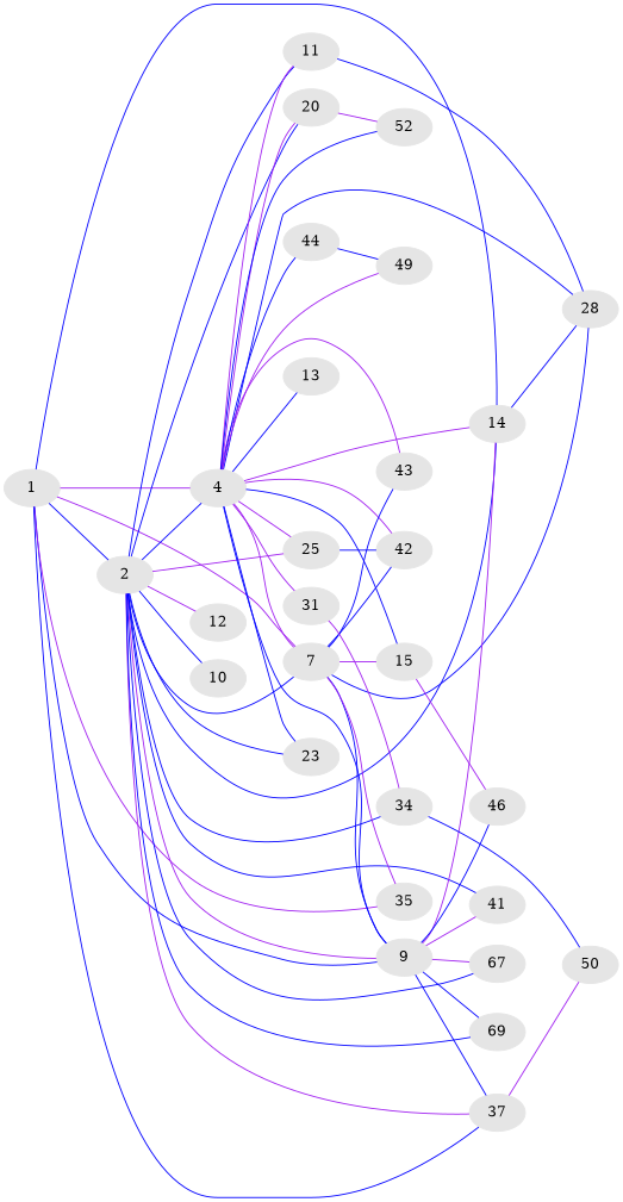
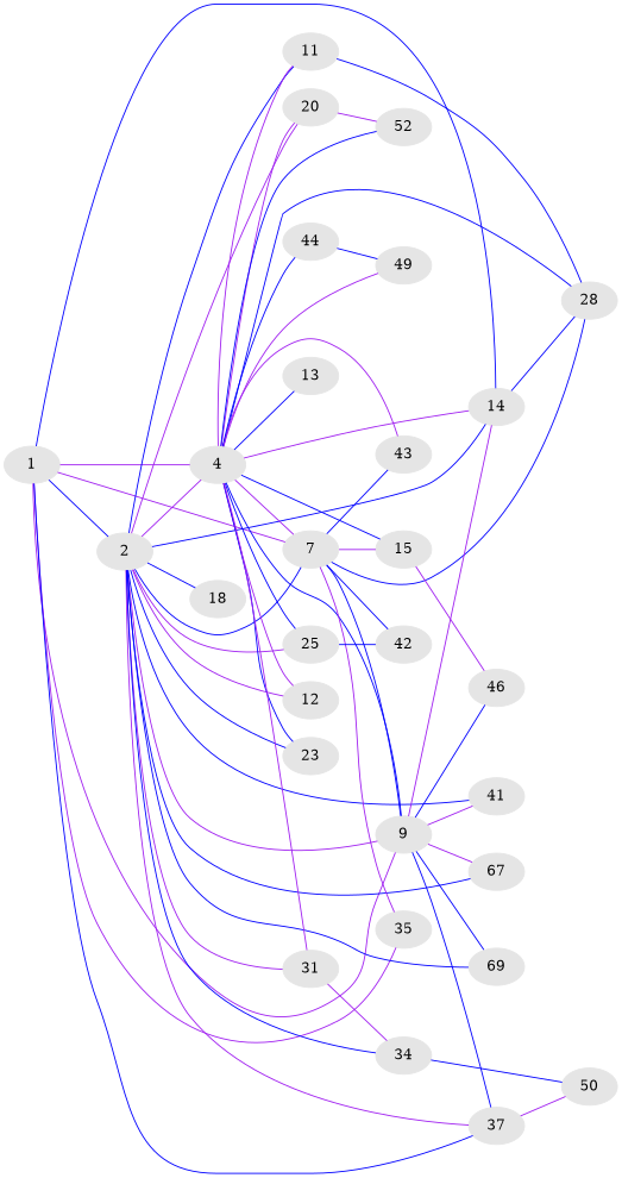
  graph {
    rankdir=LR
    node [color=gray90 style=filled]
    edge [color=blue]
    1 [super="+45"]
    2 [super="+3+53+61+6+24+21+36"]
    4 [super="+8+27+10+47+5"]
    7
    9
    14 [super="+51"]
    35
    37 [super="+55"]
    11 [super="+16"]
    12
-   18 [label=10]
+   18
    n12 [label=69]
    20
    23
    25 [super="+73"]
    31
    34
    41
    67
    13
    15
    28 [super="+29"]
    43
    44
    49
    52
    42
    46
    50
    1 -- 2 [weight=3]
    1 -- 4 [color=purple weight=8]
    1 -- 7 [color=purple]
-   1 -- 9
+   1 -- 9 [color=purple]
    1 -- 14
    1 -- 35 [color=purple]
    1 -- 37
-   2 -- 4 [weight=21]
+   2 -- 4 [color=purple weight=21]
    2 -- 7 [weight=3]
    2 -- 9 [color=purple weight=4]
    2 -- 14
    2 -- 37 [color=purple]
    2 -- 11 [weight=3]
    2 -- 12 [color=purple]
    2 -- 18
    2 -- n12
-   2 -- 20
+   2 -- 20 [color=purple]
    2 -- 23 [weight=2]
    2 -- 25 [color=purple]
+   2 -- 31 [color=purple]
    2 -- 34
    2 -- 41
    2 -- 67
    4 -- 7 [color=purple weight=6]
    4 -- 9 [weight=6]
    4 -- 14 [color=purple]
    4 -- 11 [color=purple]
-   4 -- 42 [color=purple]
+   4 -- 12 [color=purple]
    4 -- 20 [color=purple]
    4 -- 23
-   4 -- 25 [color=purple]
+   4 -- 25
    4 -- 31 [color=purple]
    4 -- 13
    4 -- 15
    4 -- 28
    4 -- 43 [color=purple weight=2]
    4 -- 44 [weight=2]
    4 -- 49 [color=purple]
    4 -- 52
    7 -- 9
    7 -- 35 [color=purple]
    7 -- 15 [color=purple]
    7 -- 28
    7 -- 43
    7 -- 42
    9 -- 14 [color=purple]
    9 -- 37
    9 -- n12
    9 -- 41 [color=purple]
    9 -- 67 [color=purple]
    9 -- 46
    14 -- 28
    37 -- 50 [color=purple]
    11 -- 28
    20 -- 52 [color=purple]
    25 -- 42
    31 -- 34 [color=purple]
    34 -- 50
    15 -- 46 [color=purple]
    44 -- 49
  }
